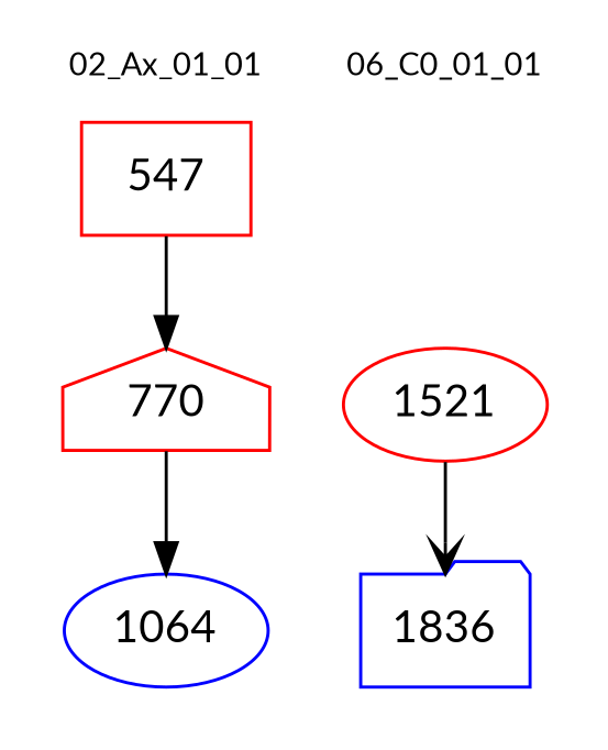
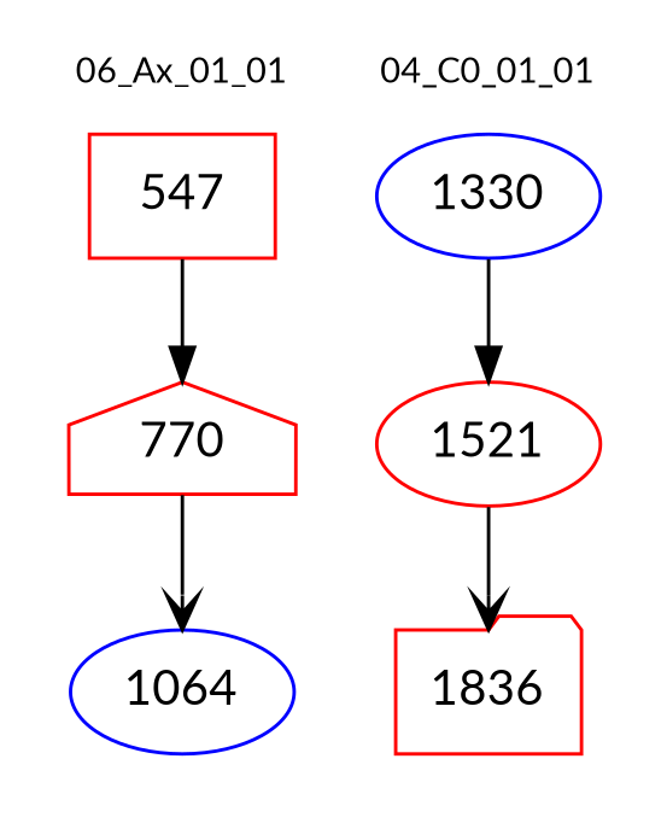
  digraph {
    fontname=Lato
    node [color=red fontname=Lato shape=ellipse]
    edge [arrowhead=normal color=black fontname=Lato]
    n1 [label=547 shape=box]
    n2 [label=770 shape=house]
    n3 [color=blue label=1064]
+   n4 [color=blue label=1330]
    n5 [label=1521]
-   n6 [color=blue label=1836 shape=folder]
+   n6 [label=1836 shape=folder]
    subgraph cluster_1 {
      color=white
      fontsize=10
-     label="02_Ax_01_01"
+     label="06_Ax_01_01"
      n1
      n2
      n3
    }
    subgraph cluster_2 {
      color=white
      fontsize=10
-     label="06_C0_01_01"
+     label="04_C0_01_01"
+     n4
      n5
      n6
    }
    n1 -> n2
-   n2 -> n3
+   n2 -> n3 [arrowhead=vee]
+   n4 -> n5
    n5 -> n6 [arrowhead=vee]
  }
